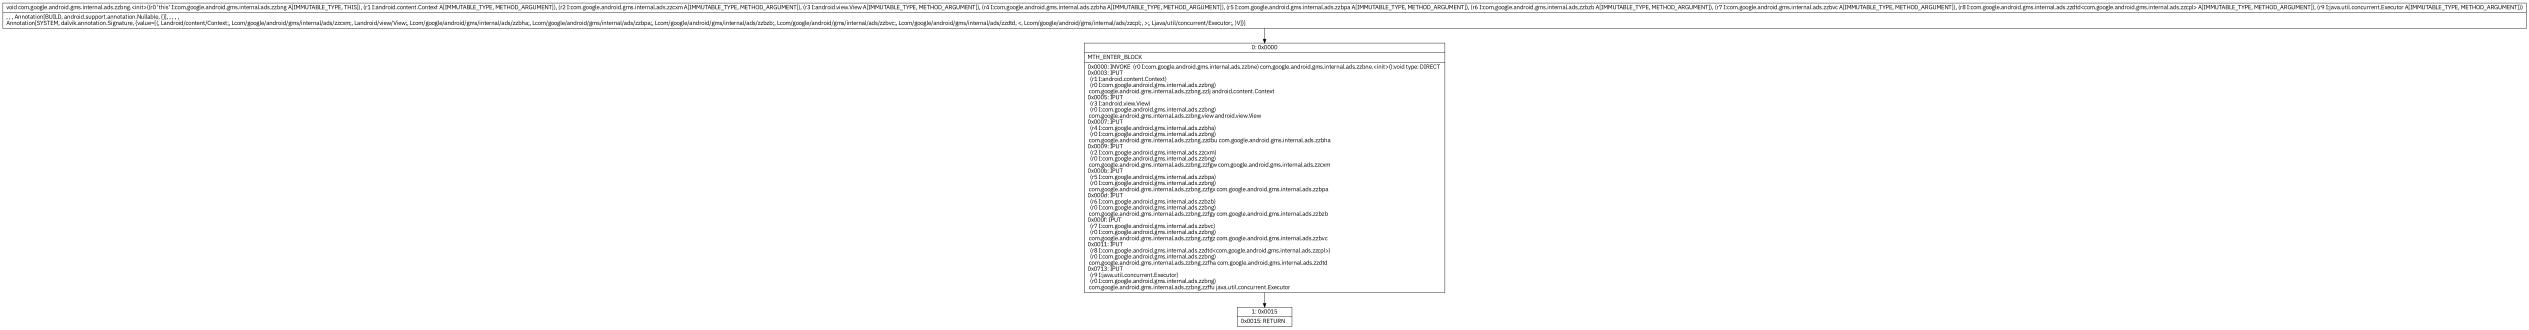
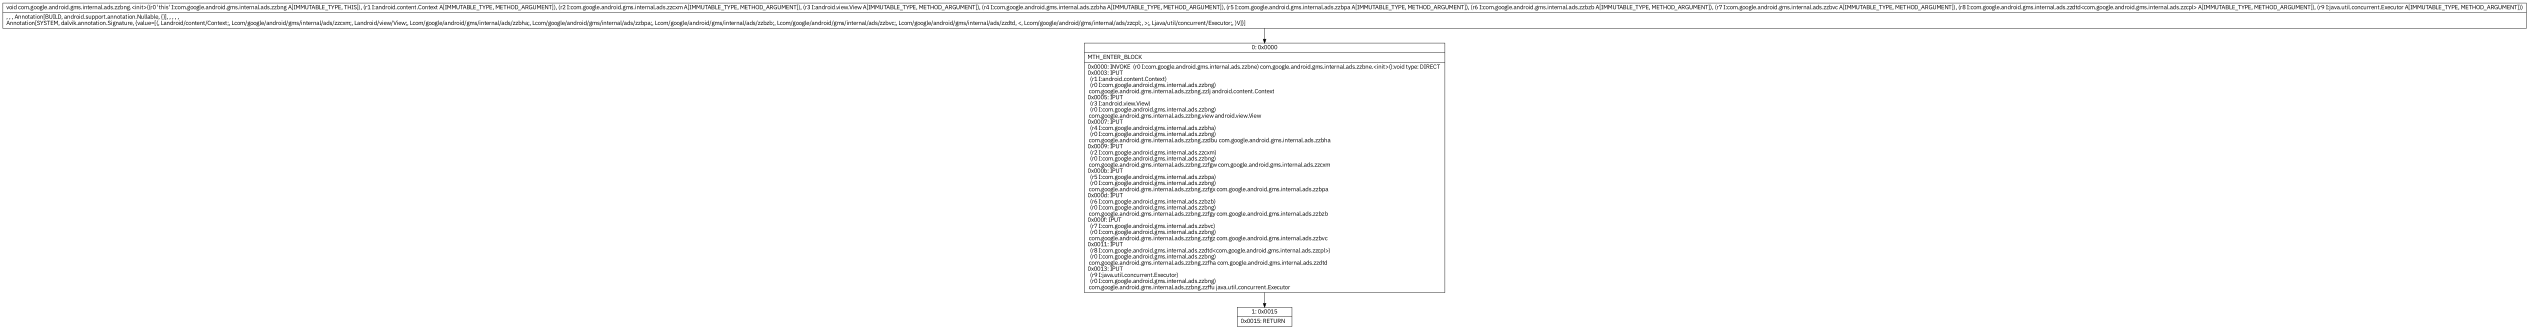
  digraph {
    fontname="IBM Plex Sans"
    node [shape=record fontname="IBM Plex Sans"]
    edge [fontname="IBM Plex Sans"]
-   n1 [label="{0\:\ 0x0000|MTH_ENTER_BLOCK\l|0x0000: INVOKE  (r0 I:com.google.android.gms.internal.ads.zzbne) com.google.android.gms.internal.ads.zzbne.\<init\>():void type: DIRECT \l0x0003: IPUT  \l  (r1 I:android.content.Context)\l  (r0 I:com.google.android.gms.internal.ads.zzbng)\l com.google.android.gms.internal.ads.zzbng.zzlj android.content.Context \l0x0005: IPUT  \l  (r3 I:android.view.View)\l  (r0 I:com.google.android.gms.internal.ads.zzbng)\l com.google.android.gms.internal.ads.zzbng.view android.view.View \l0x0007: IPUT  \l  (r4 I:com.google.android.gms.internal.ads.zzbha)\l  (r0 I:com.google.android.gms.internal.ads.zzbng)\l com.google.android.gms.internal.ads.zzbng.zzdbu com.google.android.gms.internal.ads.zzbha \l0x0009: IPUT  \l  (r2 I:com.google.android.gms.internal.ads.zzcxm)\l  (r0 I:com.google.android.gms.internal.ads.zzbng)\l com.google.android.gms.internal.ads.zzbng.zzfgw com.google.android.gms.internal.ads.zzcxm \l0x000b: IPUT  \l  (r5 I:com.google.android.gms.internal.ads.zzbpa)\l  (r0 I:com.google.android.gms.internal.ads.zzbng)\l com.google.android.gms.internal.ads.zzbng.zzfgx com.google.android.gms.internal.ads.zzbpa \l0x000d: IPUT  \l  (r6 I:com.google.android.gms.internal.ads.zzbzb)\l  (r0 I:com.google.android.gms.internal.ads.zzbng)\l com.google.android.gms.internal.ads.zzbng.zzfgy com.google.android.gms.internal.ads.zzbzb \l0x000f: IPUT  \l  (r7 I:com.google.android.gms.internal.ads.zzbvc)\l  (r0 I:com.google.android.gms.internal.ads.zzbng)\l com.google.android.gms.internal.ads.zzbng.zzfgz com.google.android.gms.internal.ads.zzbvc \l0x0011: IPUT  \l  (r8 I:com.google.android.gms.internal.ads.zzdtd\<com.google.android.gms.internal.ads.zzcpl\>)\l  (r0 I:com.google.android.gms.internal.ads.zzbng)\l com.google.android.gms.internal.ads.zzbng.zzfha com.google.android.gms.internal.ads.zzdtd \l0x0713: IPUT  \l  (r9 I:java.util.concurrent.Executor)\l  (r0 I:com.google.android.gms.internal.ads.zzbng)\l com.google.android.gms.internal.ads.zzbng.zzffu java.util.concurrent.Executor \l}"]
+   n1 [label="{0\:\ 0x0000|MTH_ENTER_BLOCK\l|0x0000: INVOKE  (r0 I:com.google.android.gms.internal.ads.zzbne) com.google.android.gms.internal.ads.zzbne.\<init\>():void type: DIRECT \l0x0003: IPUT  \l  (r1 I:android.content.Context)\l  (r0 I:com.google.android.gms.internal.ads.zzbng)\l com.google.android.gms.internal.ads.zzbng.zzlj android.content.Context \l0x0005: IPUT  \l  (r3 I:android.view.View)\l  (r0 I:com.google.android.gms.internal.ads.zzbng)\l com.google.android.gms.internal.ads.zzbng.view android.view.View \l0x0007: IPUT  \l  (r4 I:com.google.android.gms.internal.ads.zzbha)\l  (r0 I:com.google.android.gms.internal.ads.zzbng)\l com.google.android.gms.internal.ads.zzbng.zzdbu com.google.android.gms.internal.ads.zzbha \l0x0009: IPUT  \l  (r2 I:com.google.android.gms.internal.ads.zzcxm)\l  (r0 I:com.google.android.gms.internal.ads.zzbng)\l com.google.android.gms.internal.ads.zzbng.zzfgw com.google.android.gms.internal.ads.zzcxm \l0x000b: IPUT  \l  (r5 I:com.google.android.gms.internal.ads.zzbpa)\l  (r0 I:com.google.android.gms.internal.ads.zzbng)\l com.google.android.gms.internal.ads.zzbng.zzfgx com.google.android.gms.internal.ads.zzbpa \l0x000d: IPUT  \l  (r6 I:com.google.android.gms.internal.ads.zzbzb)\l  (r0 I:com.google.android.gms.internal.ads.zzbng)\l com.google.android.gms.internal.ads.zzbng.zzfgy com.google.android.gms.internal.ads.zzbzb \l0x000f: IPUT  \l  (r7 I:com.google.android.gms.internal.ads.zzbvc)\l  (r0 I:com.google.android.gms.internal.ads.zzbng)\l com.google.android.gms.internal.ads.zzbng.zzfgz com.google.android.gms.internal.ads.zzbvc \l0x0011: IPUT  \l  (r8 I:com.google.android.gms.internal.ads.zzdtd\<com.google.android.gms.internal.ads.zzcpl\>)\l  (r0 I:com.google.android.gms.internal.ads.zzbng)\l com.google.android.gms.internal.ads.zzbng.zzfha com.google.android.gms.internal.ads.zzdtd \l0x0013: IPUT  \l  (r9 I:java.util.concurrent.Executor)\l  (r0 I:com.google.android.gms.internal.ads.zzbng)\l com.google.android.gms.internal.ads.zzbng.zzffu java.util.concurrent.Executor \l}"]
    n2 [label="{1\:\ 0x0015|0x0015: RETURN   \l}"]
    n3 [label="{void com.google.android.gms.internal.ads.zzbng.\<init\>((r0 'this' I:com.google.android.gms.internal.ads.zzbng A[IMMUTABLE_TYPE, THIS]), (r1 I:android.content.Context A[IMMUTABLE_TYPE, METHOD_ARGUMENT]), (r2 I:com.google.android.gms.internal.ads.zzcxm A[IMMUTABLE_TYPE, METHOD_ARGUMENT]), (r3 I:android.view.View A[IMMUTABLE_TYPE, METHOD_ARGUMENT]), (r4 I:com.google.android.gms.internal.ads.zzbha A[IMMUTABLE_TYPE, METHOD_ARGUMENT]), (r5 I:com.google.android.gms.internal.ads.zzbpa A[IMMUTABLE_TYPE, METHOD_ARGUMENT]), (r6 I:com.google.android.gms.internal.ads.zzbzb A[IMMUTABLE_TYPE, METHOD_ARGUMENT]), (r7 I:com.google.android.gms.internal.ads.zzbvc A[IMMUTABLE_TYPE, METHOD_ARGUMENT]), (r8 I:com.google.android.gms.internal.ads.zzdtd\<com.google.android.gms.internal.ads.zzcpl\> A[IMMUTABLE_TYPE, METHOD_ARGUMENT]), (r9 I:java.util.concurrent.Executor A[IMMUTABLE_TYPE, METHOD_ARGUMENT]))  | , , , Annotation[BUILD, android.support.annotation.Nullable, \{\}], , , , , \lAnnotation[SYSTEM, dalvik.annotation.Signature, \{value=[(, Landroid\/content\/Context;, Lcom\/google\/android\/gms\/internal\/ads\/zzcxm;, Landroid\/view\/View;, Lcom\/google\/android\/gms\/internal\/ads\/zzbha;, Lcom\/google\/android\/gms\/internal\/ads\/zzbpa;, Lcom\/google\/android\/gms\/internal\/ads\/zzbzb;, Lcom\/google\/android\/gms\/internal\/ads\/zzbvc;, Lcom\/google\/android\/gms\/internal\/ads\/zzdtd, \<, Lcom\/google\/android\/gms\/internal\/ads\/zzcpl;, \>;, Ljava\/util\/concurrent\/Executor;, )V]\}]\l}"]
    n1 -> n2
    n3 -> n1
  }
